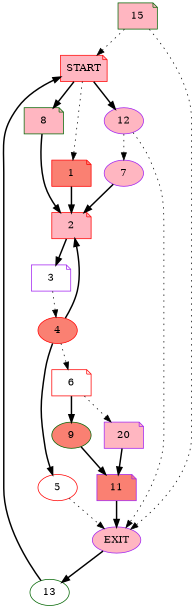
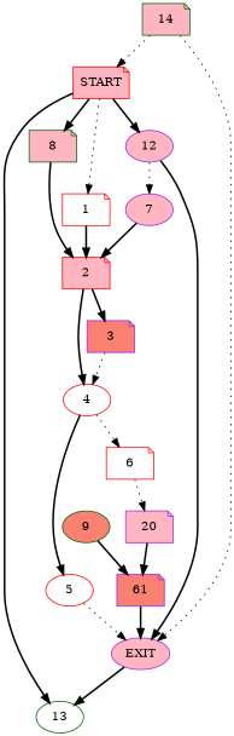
  digraph {
    node [color=red fillcolor=lightpink shape=note style=filled]
    edge [style=bold]
    n1 [label=START]
-   1 [fillcolor=salmon]
+   1 [fillcolor=white]
    8 [color=darkgreen]
    12 [color=purple shape=ellipse]
    13 [color=darkgreen fillcolor=white shape=ellipse]
    2
    n7 [color=purple label=EXIT shape=ellipse]
    7 [color=purple shape=ellipse]
-   14 [color=darkgreen label=15]
-   3 [color=purple fillcolor=white]
-   4 [fillcolor=salmon shape=ellipse]
+   14 [color=darkgreen]
+   3 [color=purple fillcolor=salmon]
+   4 [fillcolor=white shape=ellipse]
    5 [fillcolor=white shape=ellipse]
    6 [fillcolor=white]
    9 [color=darkgreen fillcolor=salmon shape=ellipse]
    n15 [color=purple label=20]
-   11 [color=purple fillcolor=salmon]
+   11 [color=purple fillcolor=salmon label=61]
    n1 -> 1 [style=dotted]
    n1 -> 8
    n1 -> 12
-   13 -> n1
+   n1 -> 13
    1 -> 2
    8 -> 2
-   12 -> n7 [style=dotted]
+   12 -> n7
    12 -> 7 [style=dotted]
    2 -> 3
-   4 -> 2
+   2 -> 4
    n7 -> 13
    7 -> 2
    14 -> n1 [style=dotted]
    14 -> n7 [style=dotted]
    3 -> 4 [style=dotted]
    4 -> 5
    4 -> 6 [style=dotted]
    5 -> n7 [style=dotted]
-   6 -> 9
    6 -> n15 [style=dotted]
    9 -> 11
    n15 -> 11
    11 -> n7
  }
